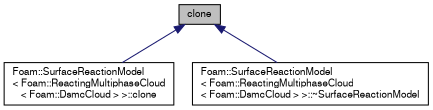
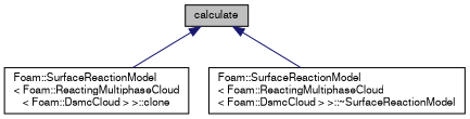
  digraph {
    rankdir=TB
    node [color=black fontname=FreeSans fontsize=10 shape=record]
    edge [color=midnightblue dir=back fontname=FreeSans fontsize=10 labelfontname=FreeSans labelfontsize=10 style=solid]
-   n1 [fillcolor=grey75 fontcolor=black height=0.2 label=clone style=filled width=0.4]
+   n1 [fillcolor=grey75 fontcolor=black height=0.2 label=calculate style=filled width=0.4]
    n2 [height=0.2 label="Foam::SurfaceReactionModel\l\< Foam::ReactingMultiphaseCloud\l\< Foam::DsmcCloud \> \>::clone" width=0.4]
    n3 [height=0.2 label="Foam::SurfaceReactionModel\l\< Foam::ReactingMultiphaseCloud\l\< Foam::DsmcCloud \> \>::~SurfaceReactionModel" width=0.4]
    n1 -> n2
    n1 -> n3
  }
